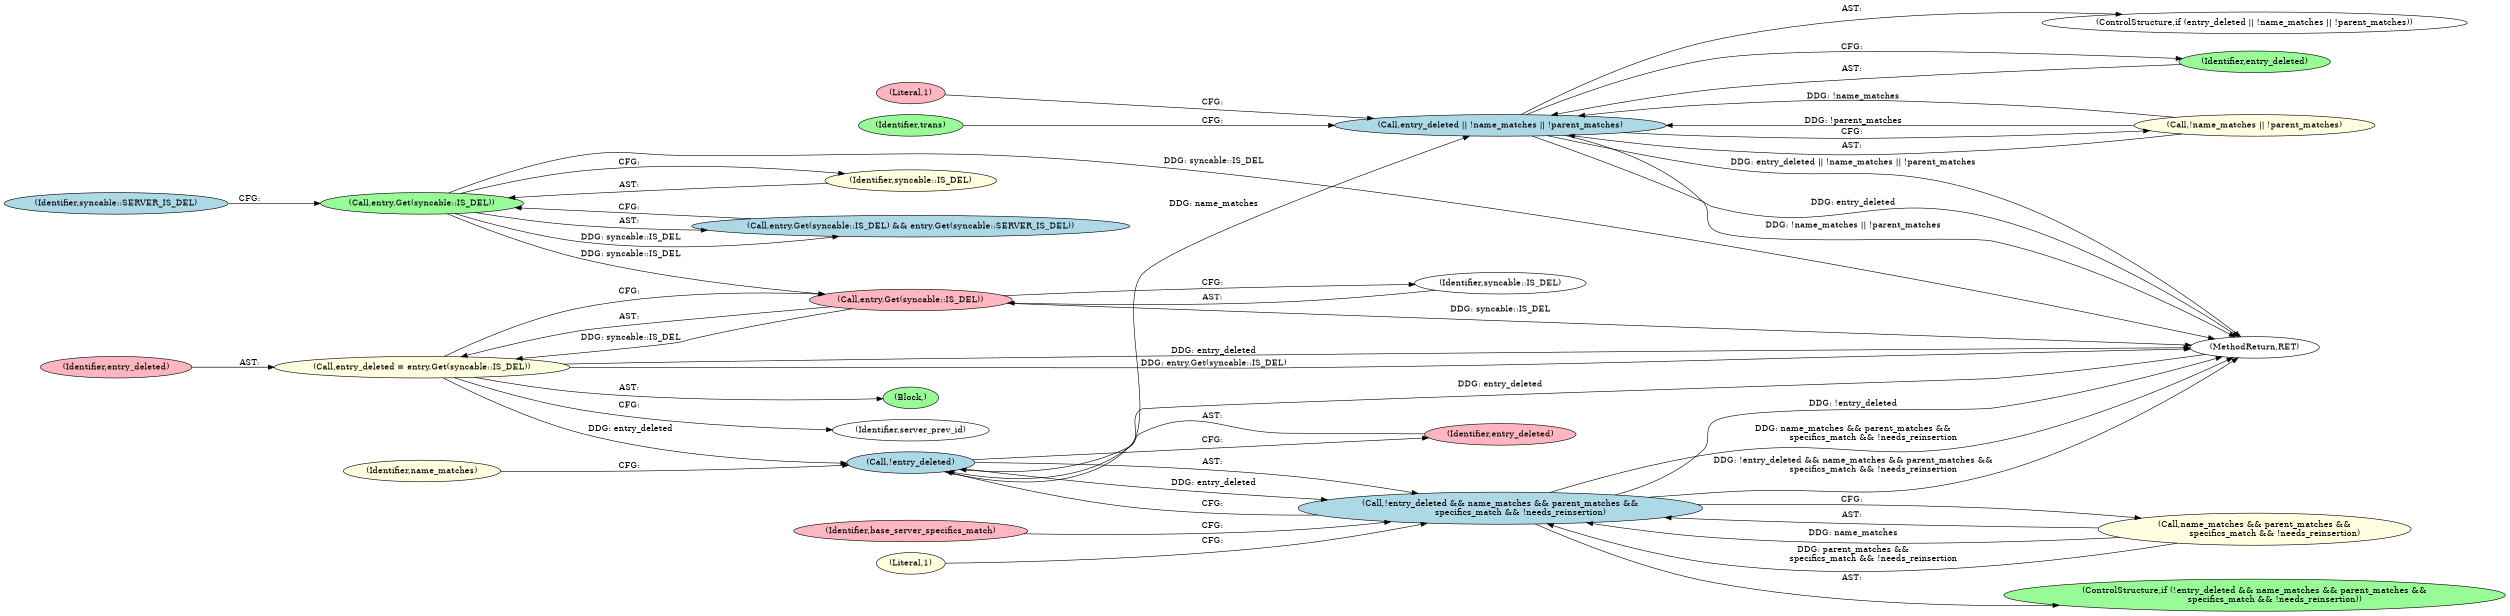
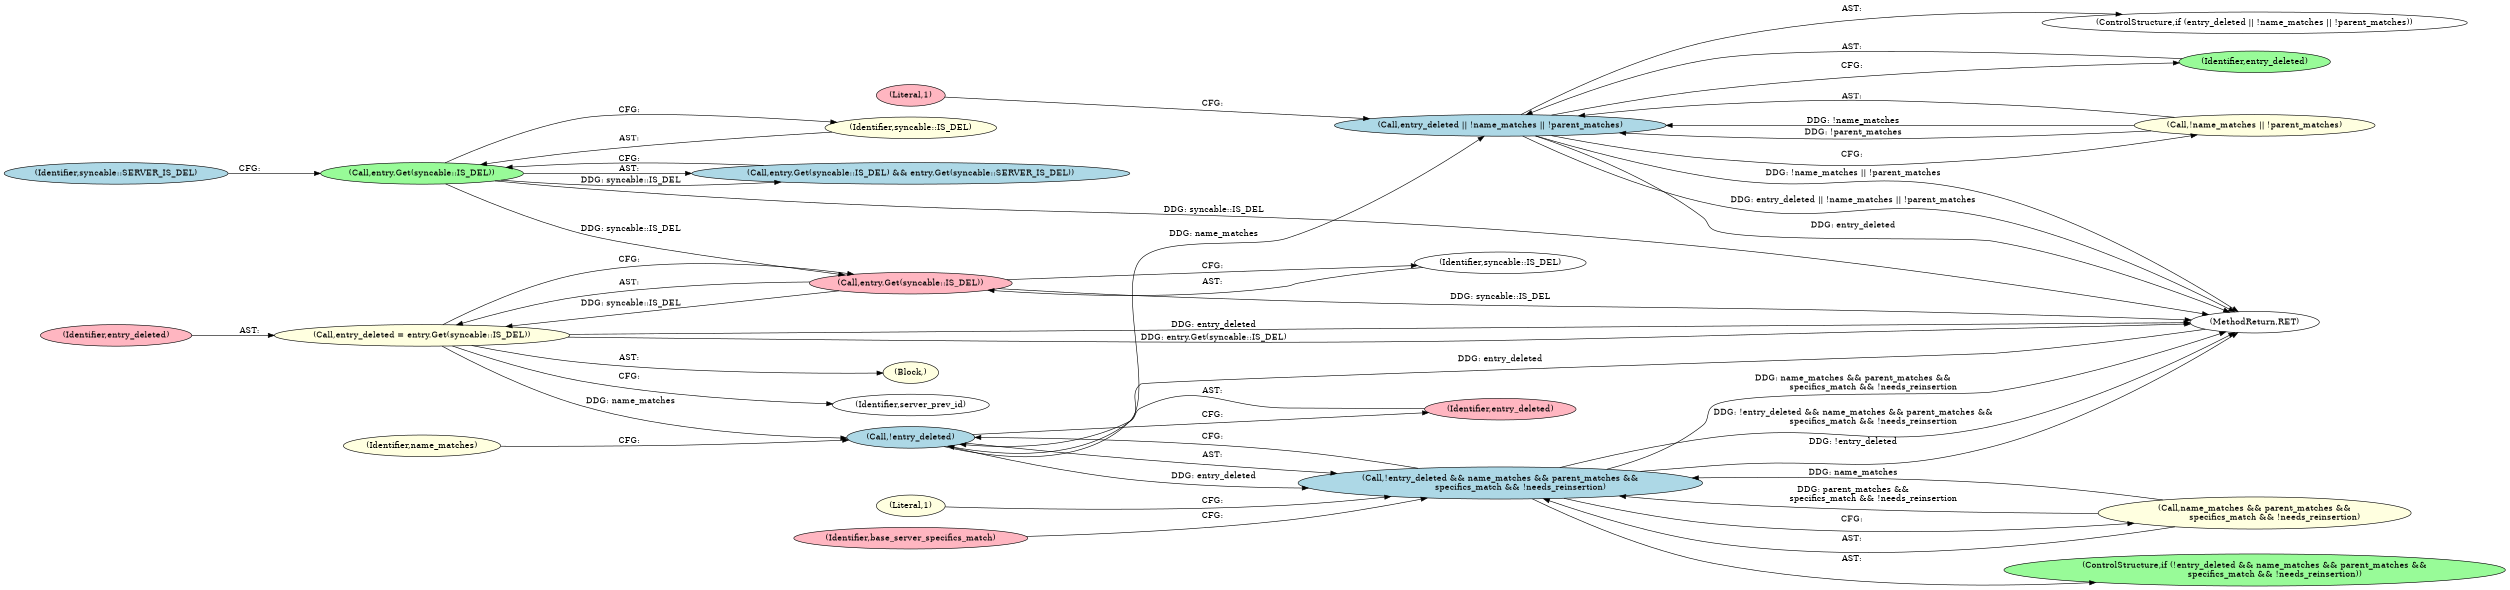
  digraph {
    rankdir=LR
    node [fillcolor=lightyellow style=filled]
    n1 [fillcolor=lightblue label="(Call,!entry_deleted)"]
    n2 [fillcolor=lightblue label="(Call,!entry_deleted && name_matches && parent_matches &&\n               specifics_match && !needs_reinsertion)"]
    n3 [fillcolor=lightblue label="(Call,entry_deleted || !name_matches || !parent_matches)"]
    n4 [fillcolor=lightpink label="(Identifier,entry_deleted)"]
    n5 [fillcolor=white label="(MethodReturn,RET)"]
    n6 [label="(Call,name_matches && parent_matches &&\n               specifics_match && !needs_reinsertion)"]
    n7 [fillcolor=palegreen label="(ControlStructure,if (!entry_deleted && name_matches && parent_matches &&\n               specifics_match && !needs_reinsertion))"]
    n8 [fillcolor=white label="(ControlStructure,if (entry_deleted || !name_matches || !parent_matches))"]
    n9 [fillcolor=palegreen label="(Identifier,entry_deleted)"]
    n10 [label="(Call,!name_matches || !parent_matches)"]
    n11 [label="(Call,entry_deleted = entry.Get(syncable::IS_DEL))"]
    n12 [fillcolor=lightpink label="(Call,entry.Get(syncable::IS_DEL))"]
-   n13 [fillcolor=palegreen label="(Block,)"]
+   n13 [label="(Block,)"]
    n14 [fillcolor=white label="(Identifier,server_prev_id)"]
    n15 [fillcolor=white label="(Identifier,syncable::IS_DEL)"]
    n16 [fillcolor=palegreen label="(Call,entry.Get(syncable::IS_DEL))"]
    n17 [label="(Identifier,syncable::IS_DEL)"]
    n18 [fillcolor=lightblue label="(Call,entry.Get(syncable::IS_DEL) && entry.Get(syncable::SERVER_IS_DEL))"]
    n19 [fillcolor=lightpink label="(Identifier,base_server_specifics_match)"]
    n20 [fillcolor=lightpink label="(Literal,1)"]
    n21 [fillcolor=lightpink label="(Identifier,entry_deleted)"]
    n22 [label="(Identifier,name_matches)"]
    n23 [label="(Literal,1)"]
-   n24 [fillcolor=palegreen label="(Identifier,trans)"]
    n25 [fillcolor=lightblue label="(Identifier,syncable::SERVER_IS_DEL)"]
    n1 -> n2 [label="AST: "]
    n1 -> n2 [label="DDG: entry_deleted"]
    n1 -> n3 [label="DDG: name_matches"]
    n1 -> n4 [label="CFG: "]
    n2 -> n1 [label="CFG: "]
    n2 -> n5 [label="DDG: !entry_deleted"]
    n2 -> n5 [label="DDG: name_matches && parent_matches &&\n               specifics_match && !needs_reinsertion"]
    n2 -> n5 [label="DDG: !entry_deleted && name_matches && parent_matches &&\n               specifics_match && !needs_reinsertion"]
    n2 -> n6 [label="CFG: "]
    n2 -> n7 [label="AST: "]
    n3 -> n5 [label="DDG: entry_deleted || !name_matches || !parent_matches"]
    n3 -> n5 [label="DDG: entry_deleted"]
    n3 -> n5 [label="DDG: !name_matches || !parent_matches"]
    n3 -> n8 [label="AST: "]
    n3 -> n9 [label="CFG: "]
    n3 -> n10 [label="CFG: "]
    n4 -> n1 [label="AST: "]
    n5 -> n1 [label="DDG: entry_deleted"]
    n6 -> n2 [label="AST: "]
    n6 -> n2 [label="DDG: name_matches"]
    n6 -> n2 [label="DDG: parent_matches &&\n               specifics_match && !needs_reinsertion"]
    n9 -> n3 [label="AST: "]
    n10 -> n3 [label="AST: "]
    n10 -> n3 [label="DDG: !name_matches"]
    n10 -> n3 [label="DDG: !parent_matches"]
-   n11 -> n1 [label="DDG: entry_deleted"]
+   n11 -> n1 [label="DDG: name_matches"]
    n11 -> n5 [label="DDG: entry_deleted"]
    n11 -> n5 [label="DDG: entry.Get(syncable::IS_DEL)"]
    n11 -> n12 [label="CFG: "]
    n11 -> n13 [label="AST: "]
    n11 -> n14 [label="CFG: "]
    n12 -> n5 [label="DDG: syncable::IS_DEL"]
    n12 -> n11 [label="AST: "]
    n12 -> n11 [label="DDG: syncable::IS_DEL"]
    n12 -> n15 [label="CFG: "]
    n15 -> n12 [label="AST: "]
    n16 -> n5 [label="DDG: syncable::IS_DEL"]
    n16 -> n12 [label="DDG: syncable::IS_DEL"]
    n16 -> n17 [label="CFG: "]
    n16 -> n18 [label="AST: "]
    n16 -> n18 [label="DDG: syncable::IS_DEL"]
    n17 -> n16 [label="AST: "]
    n18 -> n16 [label="CFG: "]
    n19 -> n2 [label="CFG: "]
    n20 -> n3 [label="CFG: "]
    n21 -> n11 [label="AST: "]
    n22 -> n1 [label="CFG: "]
    n23 -> n2 [label="CFG: "]
-   n24 -> n3 [label="CFG: "]
    n25 -> n16 [label="CFG: "]
  }
